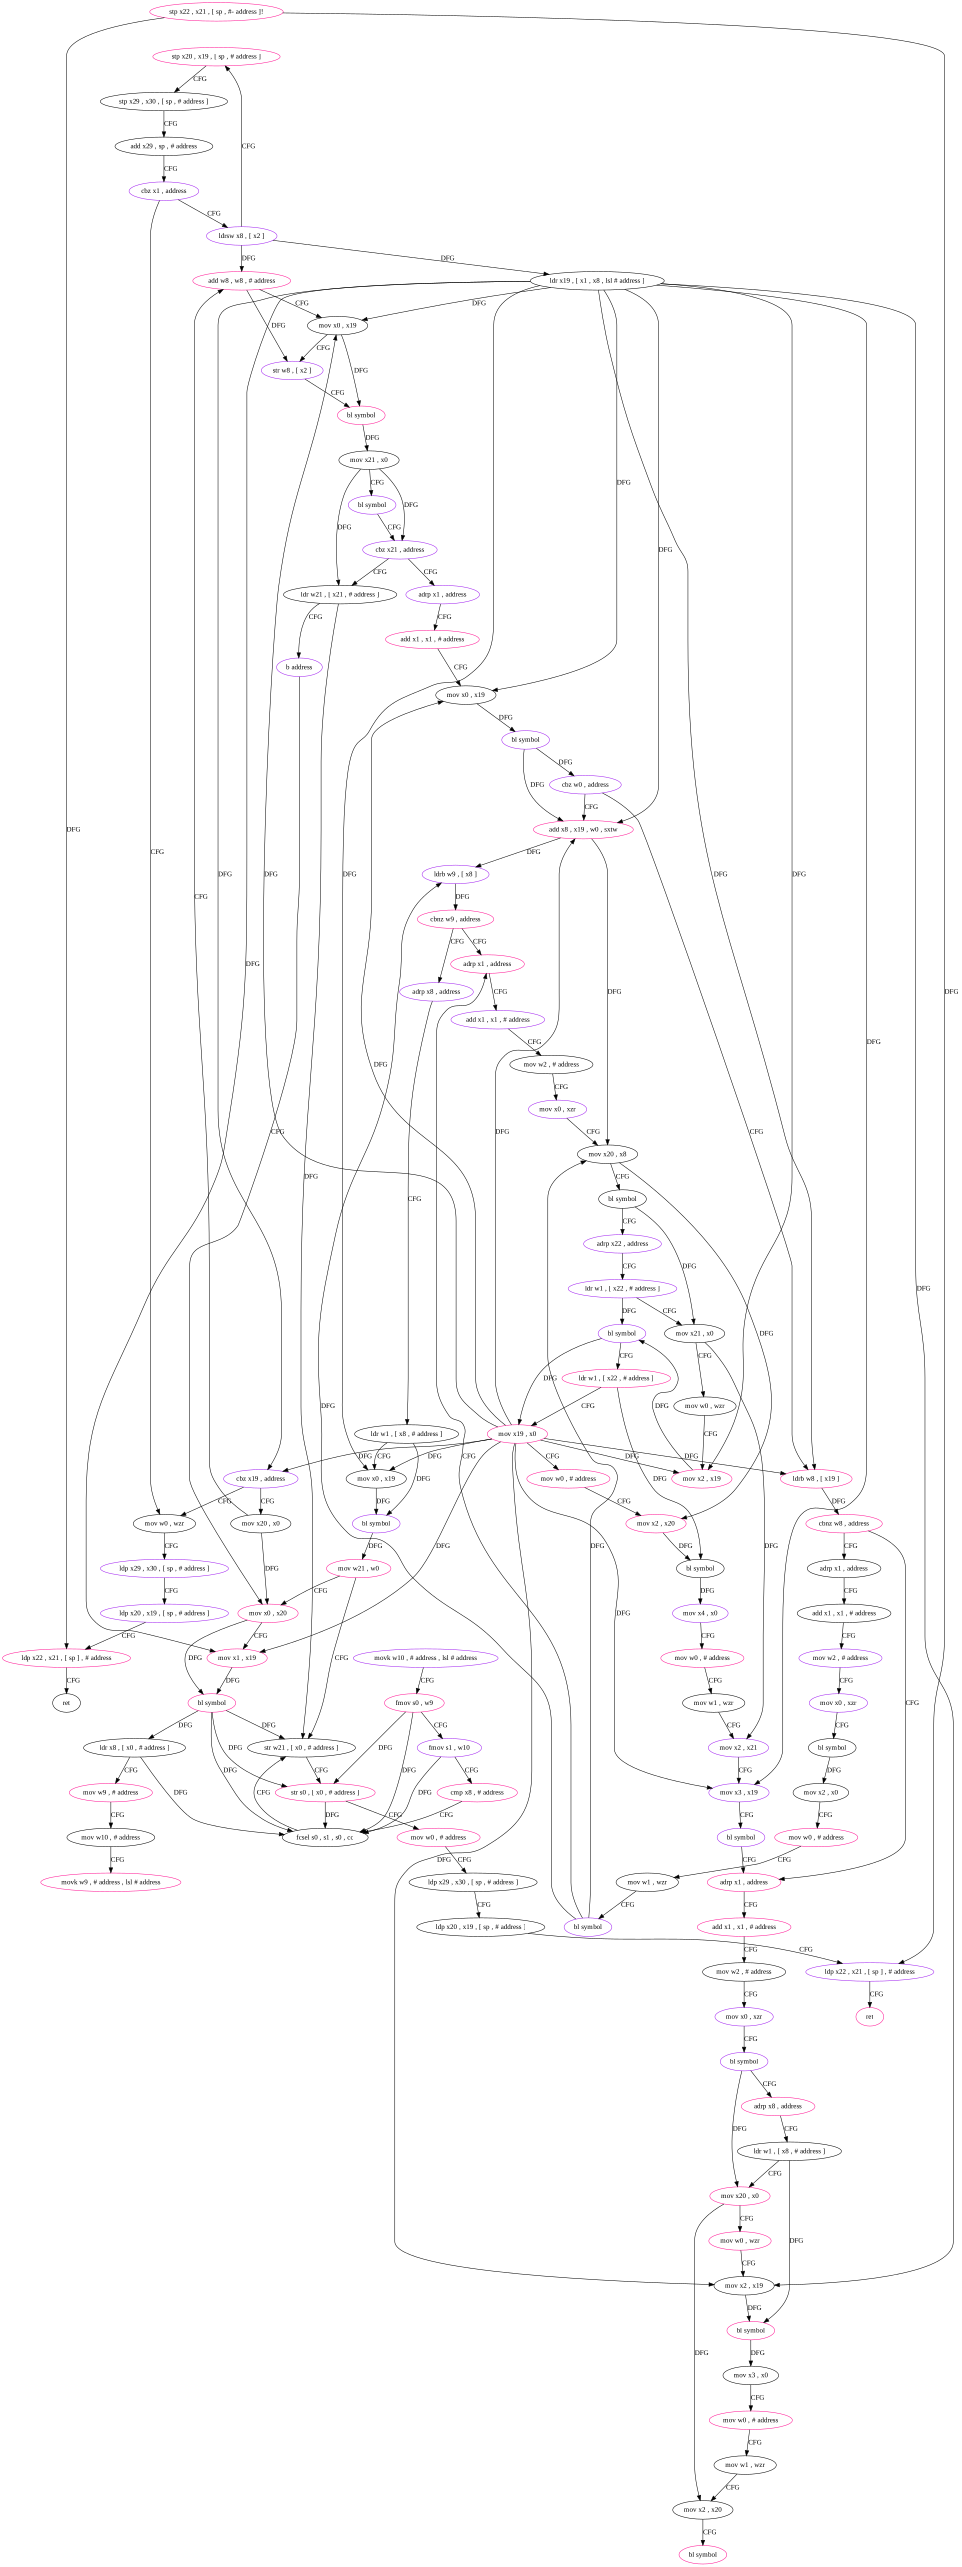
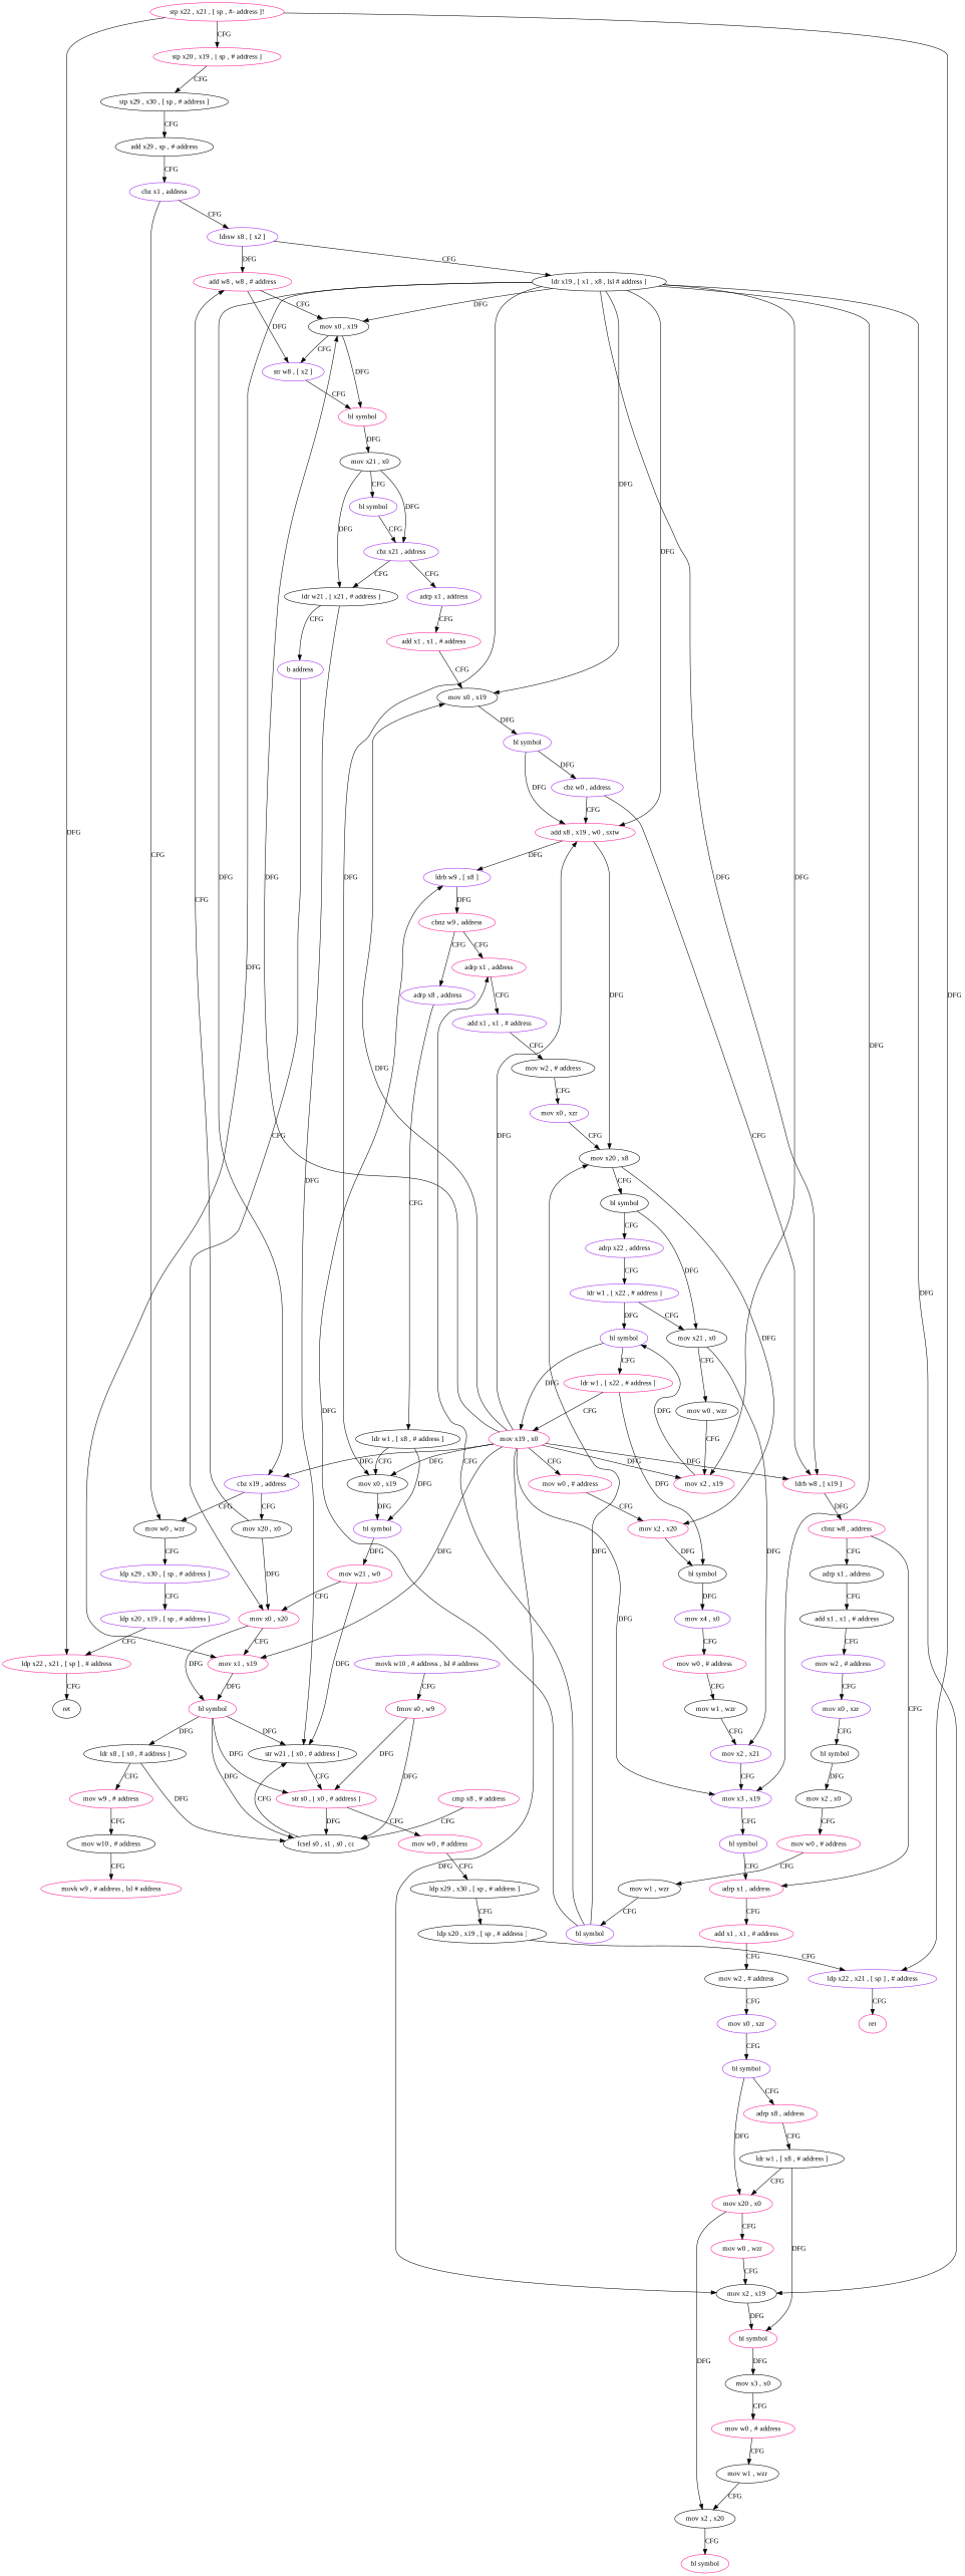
  digraph {
    fontname="Liberation Serif"
    node [color=deeppink fontname="Liberation Serif"]
    edge [fontname="Liberation Serif"]
    n1 [label="stp x22 , x21 , [ sp , #- address ]!"]
    n2 [label="stp x20 , x19 , [ sp , # address ]"]
    n3 [label="ldp x22 , x21 , [ sp ] , # address"]
    n4 [color=purple label="ldp x22 , x21 , [ sp ] , # address"]
    n5 [color=black label="stp x29 , x30 , [ sp , # address ]"]
    n6 [color=black label=ret]
    n7 [label=ret]
    n8 [color=black label="add x29 , sp , # address"]
    n9 [color=purple label="cbz x1 , address"]
    n10 [color=black label="mov w0 , wzr"]
    n11 [color=purple label="ldrsw x8 , [ x2 ]"]
    n12 [color=purple label="ldp x29 , x30 , [ sp , # address ]"]
    n13 [color=black label="ldr x19 , [ x1 , x8 , lsl # address ]"]
    n14 [label="add w8 , w8 , # address"]
    n15 [color=purple label="ldp x20 , x19 , [ sp , # address ]"]
    n16 [color=purple label="cbz x19 , address"]
    n17 [color=black label="mov x0 , x19"]
    n18 [color=black label="mov x0 , x19"]
    n19 [label="ldrb w8 , [ x19 ]"]
    n20 [label="add x8 , x19 , w0 , sxtw"]
    n21 [label="mov x1 , x19"]
    n22 [color=black label="mov x2 , x19"]
    n23 [label="mov x2 , x19"]
    n24 [color=purple label="mov x3 , x19"]
    n25 [color=black label="mov x0 , x19"]
    n26 [color=purple label="str w8 , [ x2 ]"]
    n27 [color=black label="mov x20 , x0"]
    n28 [label="bl symbol"]
    n29 [color=purple label="bl symbol"]
    n30 [label="cbnz w8 , address"]
    n31 [color=purple label="ldrb w9 , [ x8 ]"]
    n32 [color=black label="mov x20 , x8"]
    n33 [label="bl symbol"]
    n34 [label="bl symbol"]
    n35 [color=purple label="bl symbol"]
    n36 [color=purple label="bl symbol"]
    n37 [color=purple label="bl symbol"]
    n38 [label="mov x0 , x20"]
    n39 [color=black label="mov x21 , x0"]
    n40 [color=purple label="bl symbol"]
    n41 [color=purple label="cbz x21 , address"]
    n42 [color=black label="ldr w21 , [ x21 , # address ]"]
    n43 [color=purple label="adrp x1 , address"]
    n44 [color=purple label="b address"]
    n45 [color=black label="str w21 , [ x0 , # address ]"]
    n46 [label="add x1 , x1 , # address"]
    n47 [label="str s0 , [ x0 , # address ]"]
    n48 [color=purple label="cbz w0 , address"]
    n49 [label="adrp x1 , address"]
    n50 [color=black label="adrp x1 , address"]
    n51 [label="cbnz w9 , address"]
    n52 [color=black label="bl symbol"]
    n53 [label="mov x2 , x20"]
    n54 [color=black label="ldr x8 , [ x0 , # address ]"]
    n55 [color=black label="fcsel s0 , s1 , s0 , cc"]
    n56 [label="add x1 , x1 , # address"]
    n57 [color=black label="add x1 , x1 , # address"]
    n58 [color=black label="mov w2 , # address"]
    n59 [color=purple label="mov w2 , # address"]
    n60 [label="adrp x1 , address"]
    n61 [color=purple label="adrp x8 , address"]
    n62 [color=purple label="add x1 , x1 , # address"]
    n63 [color=black label="ldr w1 , [ x8 , # address ]"]
    n64 [color=black label="mov w2 , # address"]
    n65 [label="mov w9 , # address"]
    n66 [label="mov w0 , # address"]
    n67 [color=black label="mov w10 , # address"]
    n68 [label="movk w9 , # address , lsl # address"]
    n69 [color=purple label="movk w10 , # address , lsl # address"]
    n70 [label="fmov s0 , w9"]
-   n71 [color=purple label="fmov s1 , w10"]
    n72 [label="cmp x8 , # address"]
    n73 [color=black label="ldp x29 , x30 , [ sp , # address ]"]
    n74 [color=black label="ldp x20 , x19 , [ sp , # address ]"]
    n75 [color=purple label="mov x0 , xzr"]
    n76 [color=purple label="bl symbol"]
    n77 [label="adrp x8 , address"]
    n78 [label="mov x20 , x0"]
    n79 [color=black label="ldr w1 , [ x8 , # address ]"]
    n80 [label="mov w0 , wzr"]
    n81 [color=black label="mov x2 , x20"]
    n82 [color=black label="mov x3 , x0"]
    n83 [label="bl symbol"]
    n84 [label="mov w0 , # address"]
    n85 [color=black label="mov w1 , wzr"]
    n86 [color=purple label="mov x0 , xzr"]
    n87 [color=black label="bl symbol"]
    n88 [color=black label="mov x2 , x0"]
    n89 [label="mov w0 , # address"]
    n90 [color=black label="mov w1 , wzr"]
    n91 [color=purple label="bl symbol"]
    n92 [color=purple label="mov x0 , xzr"]
    n93 [color=purple label="adrp x22 , address"]
    n94 [color=black label="mov x21 , x0"]
    n95 [color=black label="bl symbol"]
    n96 [color=purple label="ldr w1 , [ x22 , # address ]"]
    n97 [color=black label="mov w0 , wzr"]
    n98 [color=purple label="mov x2 , x21"]
    n99 [label="ldr w1 , [ x22 , # address ]"]
    n100 [label="mov x19 , x0"]
    n101 [label="mov w0 , # address"]
    n102 [color=purple label="mov x4 , x0"]
    n103 [label="mov w0 , # address"]
    n104 [color=black label="mov w1 , wzr"]
    n105 [label="mov w21 , w0"]
-   n11 -> n2 [label=CFG]
+   n1 -> n2 [label=CFG]
    n1 -> n3 [label=DFG]
    n1 -> n4 [label=DFG]
    n2 -> n5 [label=CFG]
    n3 -> n6 [label=CFG]
    n4 -> n7 [label=CFG]
    n5 -> n8 [label=CFG]
    n8 -> n9 [label=CFG]
    n9 -> n10 [label=CFG]
    n9 -> n11 [label=CFG]
    n10 -> n12 [label=CFG]
-   n11 -> n13 [label=DFG]
+   n11 -> n13 [label=CFG]
    n11 -> n14 [label=DFG]
    n12 -> n15 [label=CFG]
    n13 -> n16 [label=DFG]
    n13 -> n17 [label=DFG]
    n13 -> n18 [label=DFG]
    n13 -> n19 [label=DFG]
    n13 -> n20 [label=DFG]
    n13 -> n21 [label=DFG]
    n13 -> n22 [label=DFG]
    n13 -> n23 [label=DFG]
    n13 -> n24 [label=DFG]
    n13 -> n25 [label=DFG]
    n14 -> n17 [label=CFG]
    n14 -> n26 [label=DFG]
    n15 -> n3 [label=CFG]
    n16 -> n10 [label=CFG]
    n16 -> n27 [label=CFG]
    n17 -> n26 [label=CFG]
    n17 -> n28 [label=DFG]
    n18 -> n29 [label=DFG]
    n19 -> n30 [label=DFG]
    n20 -> n31 [label=DFG]
    n20 -> n32 [label=DFG]
    n21 -> n33 [label=DFG]
    n22 -> n34 [label=DFG]
    n23 -> n35 [label=DFG]
    n24 -> n36 [label=CFG]
    n25 -> n37 [label=DFG]
    n26 -> n28 [label=CFG]
    n27 -> n14 [label=CFG]
    n27 -> n38 [label=DFG]
    n28 -> n39 [label=DFG]
    n29 -> n20 [label=DFG]
    n29 -> n48 [label=DFG]
    n30 -> n49 [label=CFG]
    n30 -> n50 [label=CFG]
    n31 -> n51 [label=DFG]
    n32 -> n52 [label=CFG]
    n32 -> n53 [label=DFG]
    n33 -> n45 [label=DFG]
    n33 -> n47 [label=DFG]
    n33 -> n54 [label=DFG]
    n33 -> n55 [label=DFG]
    n34 -> n82 [label=DFG]
    n35 -> n99 [label=CFG]
    n35 -> n100 [label=DFG]
    n36 -> n49 [label=CFG]
    n37 -> n105 [label=DFG]
    n38 -> n21 [label=CFG]
    n38 -> n33 [label=DFG]
    n39 -> n40 [label=CFG]
    n39 -> n41 [label=DFG]
    n39 -> n42 [label=DFG]
    n40 -> n41 [label=CFG]
    n41 -> n42 [label=CFG]
    n41 -> n43 [label=CFG]
    n42 -> n44 [label=CFG]
    n42 -> n45 [label=DFG]
    n43 -> n46 [label=CFG]
    n44 -> n38 [label=CFG]
    n45 -> n47 [label=CFG]
    n46 -> n18 [label=CFG]
    n47 -> n55 [label=DFG]
    n47 -> n66 [label=CFG]
    n48 -> n19 [label=CFG]
    n48 -> n20 [label=CFG]
    n49 -> n56 [label=CFG]
    n50 -> n57 [label=CFG]
    n51 -> n60 [label=CFG]
    n51 -> n61 [label=CFG]
    n52 -> n93 [label=CFG]
    n52 -> n94 [label=DFG]
    n53 -> n95 [label=DFG]
    n54 -> n55 [label=DFG]
    n54 -> n65 [label=CFG]
    n55 -> n45 [label=CFG]
    n56 -> n58 [label=CFG]
    n57 -> n59 [label=CFG]
    n58 -> n75 [label=CFG]
    n59 -> n86 [label=CFG]
    n60 -> n62 [label=CFG]
    n61 -> n63 [label=CFG]
    n62 -> n64 [label=CFG]
    n63 -> n25 [label=CFG]
    n63 -> n37 [label=DFG]
    n64 -> n92 [label=CFG]
    n65 -> n67 [label=CFG]
    n66 -> n73 [label=CFG]
    n67 -> n68 [label=CFG]
    n69 -> n70 [label=CFG]
    n70 -> n47 [label=DFG]
    n70 -> n55 [label=DFG]
-   n70 -> n71 [label=CFG]
-   n71 -> n55 [label=DFG]
-   n71 -> n72 [label=CFG]
    n72 -> n55 [label=CFG]
    n73 -> n74 [label=CFG]
    n74 -> n4 [label=CFG]
    n75 -> n76 [label=CFG]
    n76 -> n77 [label=CFG]
    n76 -> n78 [label=DFG]
    n77 -> n79 [label=CFG]
    n78 -> n80 [label=CFG]
    n78 -> n81 [label=DFG]
    n79 -> n34 [label=DFG]
    n79 -> n78 [label=CFG]
    n80 -> n22 [label=CFG]
    n81 -> n83 [label=CFG]
    n82 -> n84 [label=CFG]
    n84 -> n85 [label=CFG]
    n85 -> n81 [label=CFG]
    n86 -> n87 [label=CFG]
    n87 -> n88 [label=DFG]
    n88 -> n89 [label=CFG]
    n89 -> n90 [label=CFG]
    n90 -> n91 [label=CFG]
    n91 -> n31 [label=DFG]
    n91 -> n32 [label=DFG]
    n91 -> n60 [label=CFG]
    n92 -> n32 [label=CFG]
    n93 -> n96 [label=CFG]
    n94 -> n97 [label=CFG]
    n94 -> n98 [label=DFG]
    n95 -> n102 [label=DFG]
    n96 -> n35 [label=DFG]
    n96 -> n94 [label=CFG]
    n97 -> n23 [label=CFG]
    n98 -> n24 [label=CFG]
    n99 -> n95 [label=DFG]
    n99 -> n100 [label=CFG]
    n100 -> n16 [label=DFG]
    n100 -> n17 [label=DFG]
    n100 -> n18 [label=DFG]
    n100 -> n19 [label=DFG]
    n100 -> n20 [label=DFG]
    n100 -> n21 [label=DFG]
    n100 -> n22 [label=DFG]
    n100 -> n23 [label=DFG]
    n100 -> n24 [label=DFG]
    n100 -> n25 [label=DFG]
    n100 -> n101 [label=CFG]
    n101 -> n53 [label=CFG]
    n102 -> n103 [label=CFG]
    n103 -> n104 [label=CFG]
    n104 -> n98 [label=CFG]
    n105 -> n38 [label=CFG]
-   n105 -> n45 [label=CFG]
+   n105 -> n45 [label=DFG]
  }
